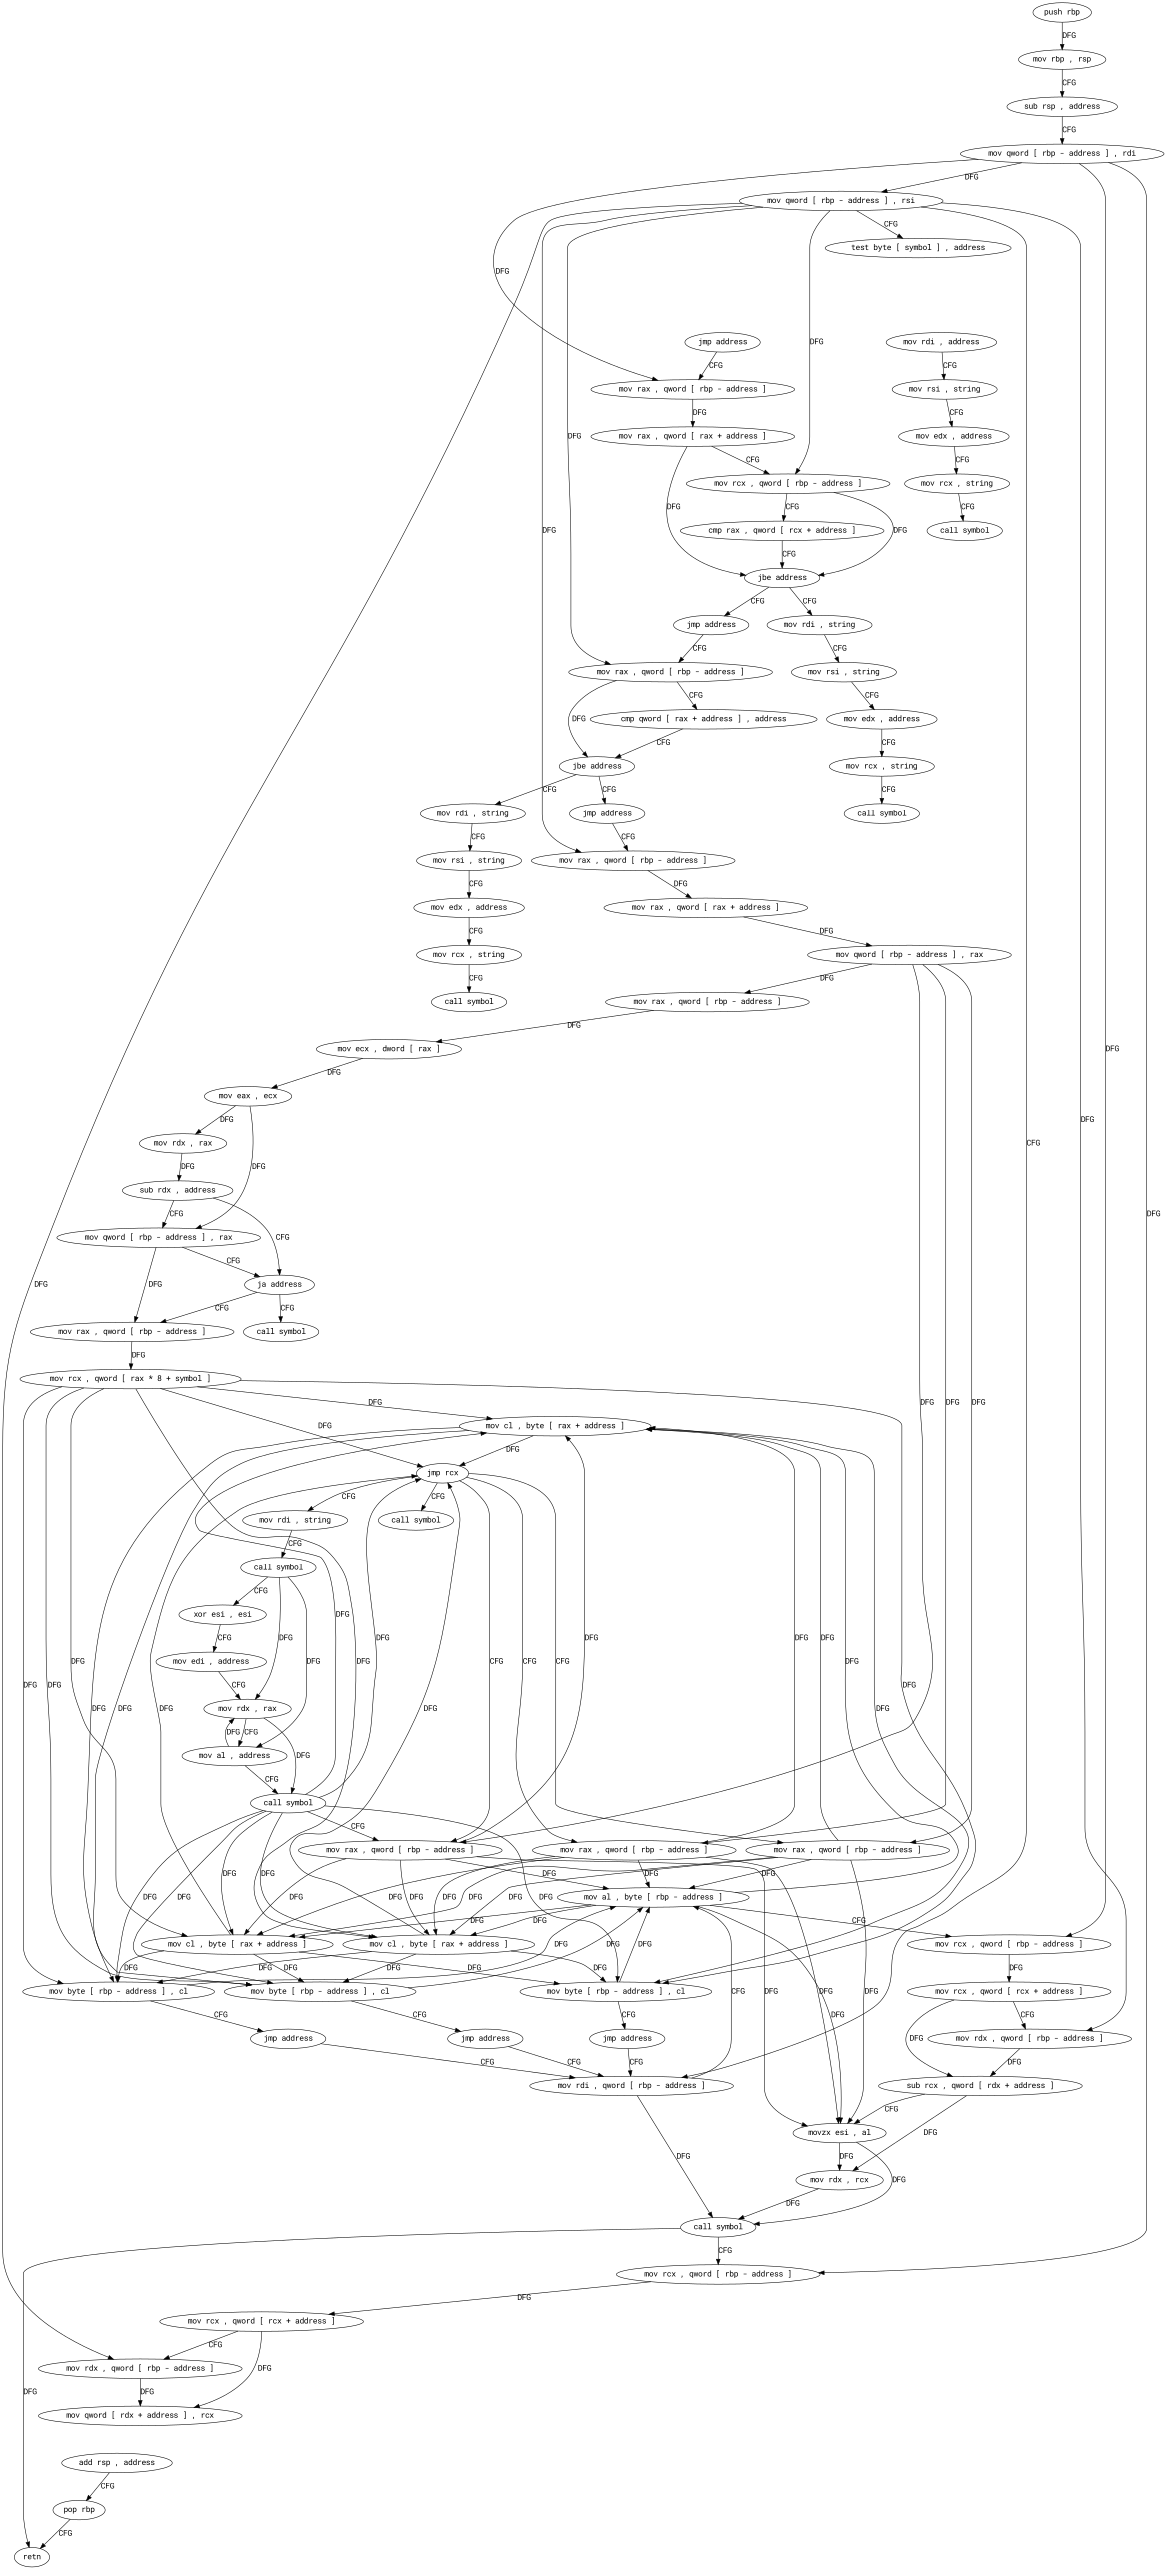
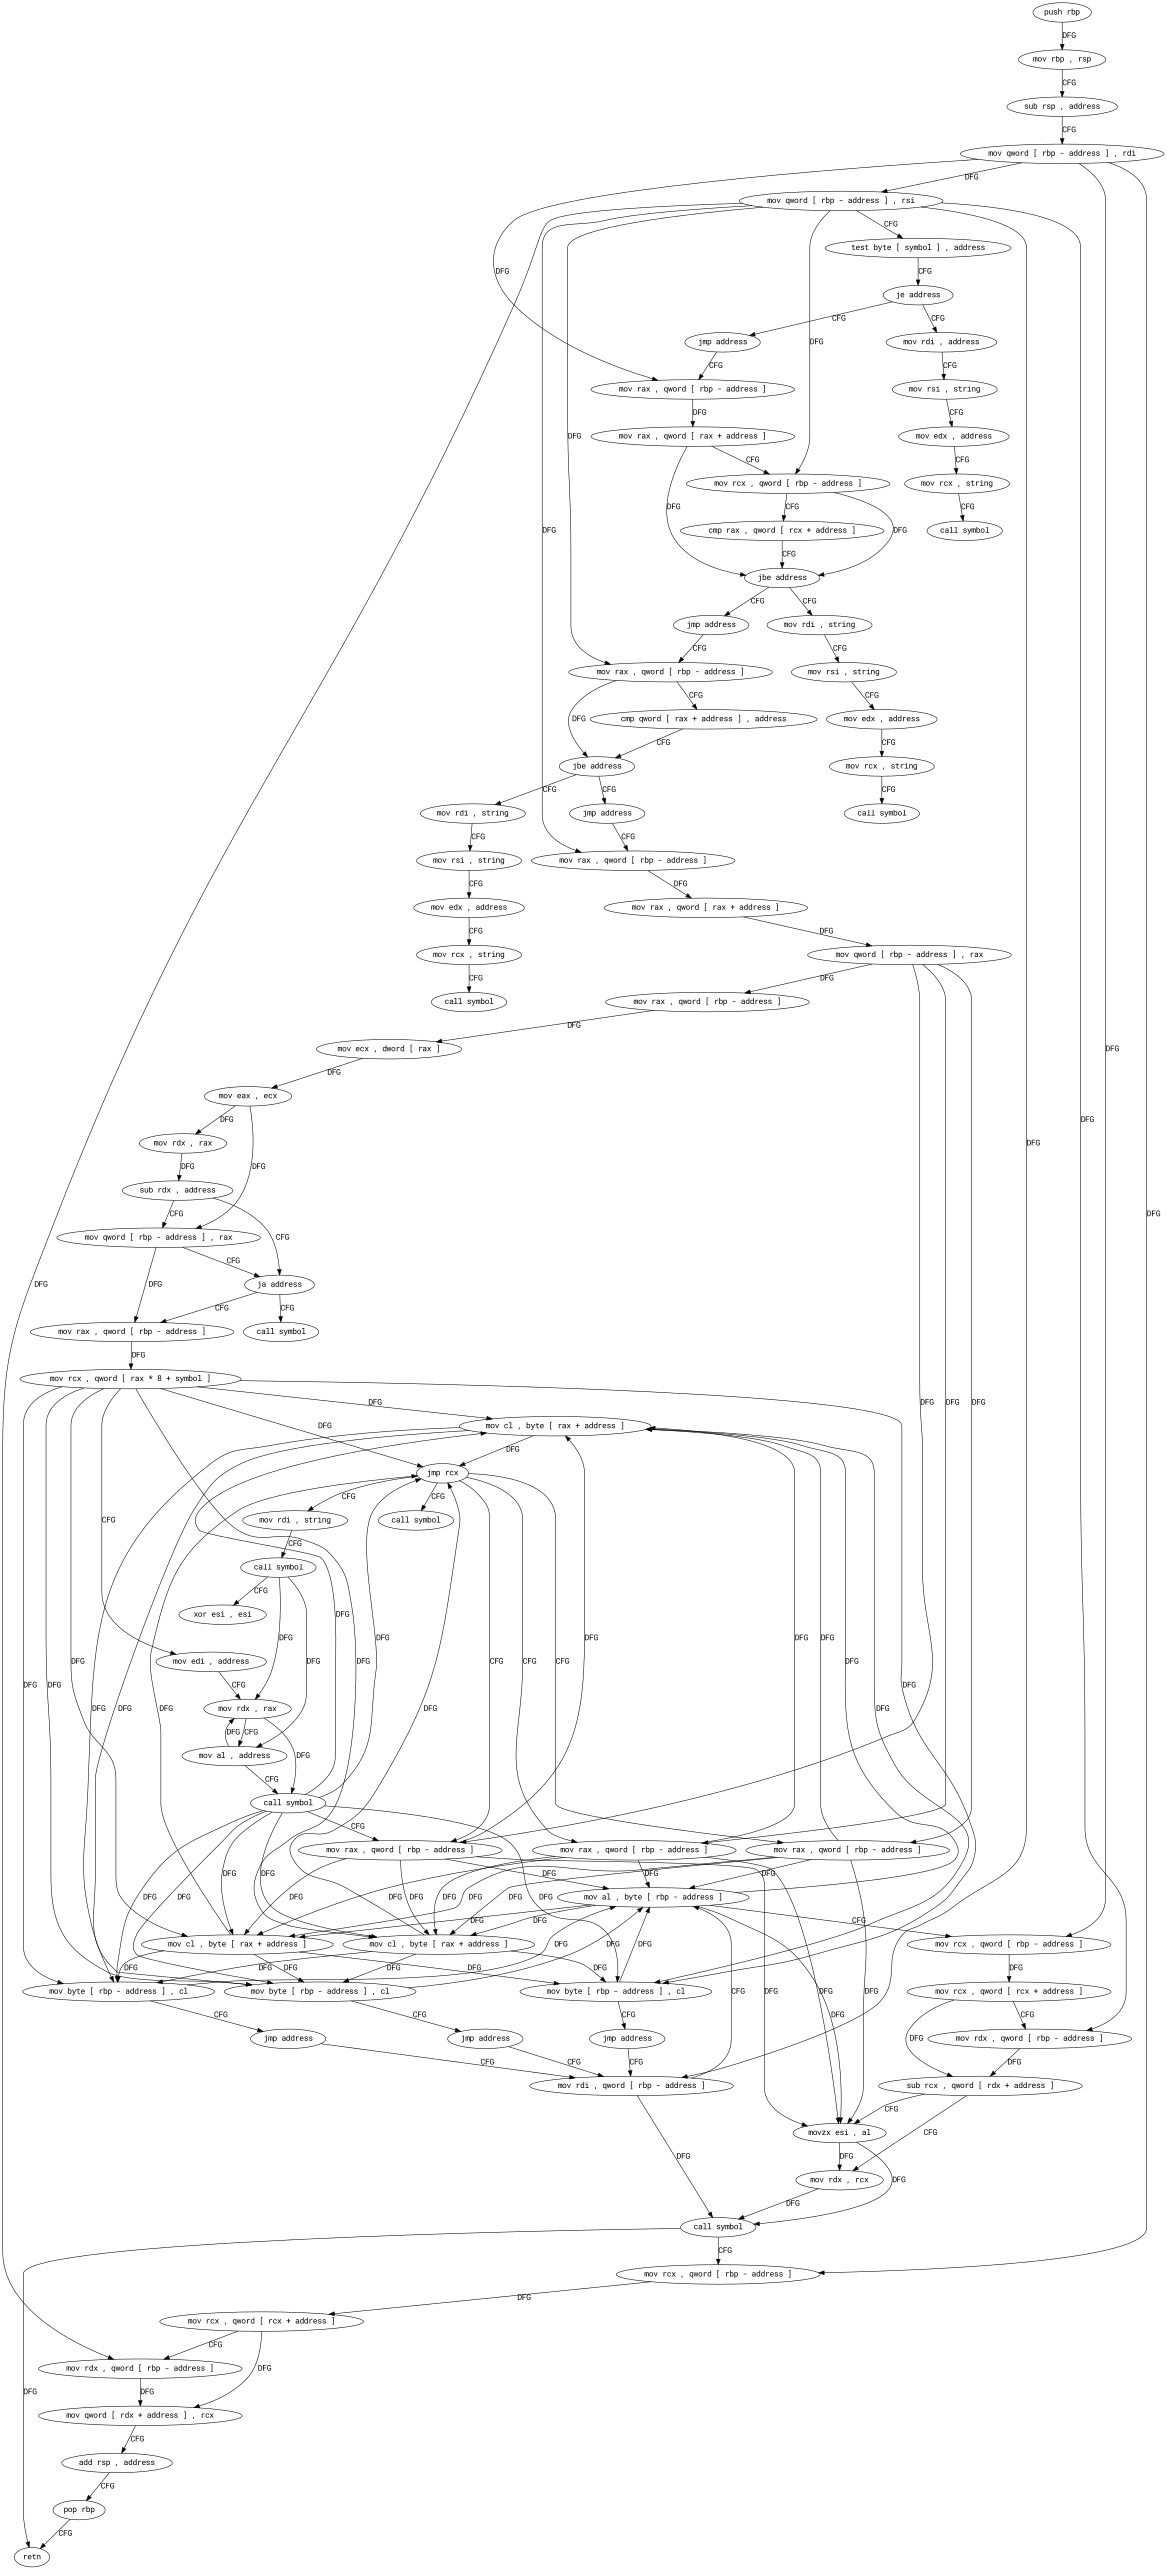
  digraph {
    fontname="Roboto Mono"
    node [fontname="Roboto Mono"]
    edge [fontname="Roboto Mono"]
    n1 [label="push rbp"]
    n2 [label="mov rbp , rsp"]
    n3 [label="sub rsp , address"]
    n4 [label="mov qword [ rbp - address ] , rdi"]
    n5 [label="mov qword [ rbp - address ] , rsi"]
    n6 [label="mov rax , qword [ rbp - address ]"]
    n7 [label="mov rcx , qword [ rbp - address ]"]
    n8 [label="mov rcx , qword [ rbp - address ]"]
    n9 [label="test byte [ symbol ] , address"]
    n10 [label="mov rcx , qword [ rbp - address ]"]
    n11 [label="mov rax , qword [ rbp - address ]"]
    n12 [label="mov rax , qword [ rbp - address ]"]
    n13 [label="mov rdi , qword [ rbp - address ]"]
    n14 [label="mov rdx , qword [ rbp - address ]"]
    n15 [label="mov rdx , qword [ rbp - address ]"]
    n16 [label="mov rax , qword [ rax + address ]"]
    n17 [label="mov rcx , qword [ rcx + address ]"]
    n18 [label="mov rcx , qword [ rcx + address ]"]
+   n19 [label="je address"]
    n20 [label="jbe address"]
    n21 [label="cmp rax , qword [ rcx + address ]"]
    n22 [label="cmp qword [ rax + address ] , address"]
    n23 [label="jbe address"]
    n24 [label="mov rax , qword [ rax + address ]"]
    n25 [label="mov al , byte [ rbp - address ]"]
    n26 [label="call symbol"]
    n27 [label="sub rcx , qword [ rdx + address ]"]
    n28 [label="mov qword [ rdx + address ] , rcx"]
    n29 [label="mov rdi , address"]
    n30 [label="jmp address"]
    n31 [label="mov rsi , string"]
    n32 [label="mov edx , address"]
    n33 [label="mov rcx , string"]
    n34 [label="call symbol"]
    n35 [label="mov rdi , string"]
    n36 [label="jmp address"]
    n37 [label="mov rsi , string"]
    n38 [label="mov edx , address"]
    n39 [label="mov rcx , string"]
    n40 [label="call symbol"]
    n41 [label="mov rdi , string"]
    n42 [label="jmp address"]
    n43 [label="mov rsi , string"]
    n44 [label="mov edx , address"]
    n45 [label="mov rcx , string"]
    n46 [label="call symbol"]
    n47 [label="mov qword [ rbp - address ] , rax"]
    n48 [label="mov rax , qword [ rbp - address ]"]
    n49 [label="mov rax , qword [ rbp - address ]"]
    n50 [label="mov rax , qword [ rbp - address ]"]
    n51 [label="mov rax , qword [ rbp - address ]"]
    n52 [label="mov ecx , dword [ rax ]"]
    n53 [label="mov cl , byte [ rax + address ]"]
    n54 [label="mov cl , byte [ rax + address ]"]
    n55 [label="mov cl , byte [ rax + address ]"]
    n56 [label="movzx esi , al"]
    n57 [label="mov eax , ecx"]
    n58 [label="mov rdx , rax"]
    n59 [label="mov qword [ rbp - address ] , rax"]
    n60 [label="sub rdx , address"]
    n61 [label="ja address"]
    n62 [label="mov rax , qword [ rbp - address ]"]
    n63 [label="call symbol"]
    n64 [label="mov rcx , qword [ rax * 8 + symbol ]"]
    n65 [label="jmp rcx"]
    n66 [label="mov byte [ rbp - address ] , cl"]
    n67 [label="mov byte [ rbp - address ] , cl"]
    n68 [label="mov byte [ rbp - address ] , cl"]
    n69 [label="mov rdi , string"]
    n70 [label="call symbol"]
    n71 [label="jmp address"]
    n72 [label="jmp address"]
    n73 [label="jmp address"]
    n74 [label="call symbol"]
    n75 [label="mov rdx , rcx"]
    n76 [label="xor esi , esi"]
    n77 [label="mov rdx , rax"]
    n78 [label="mov al , address"]
    n79 [label=retn]
    n80 [label="mov edi , address"]
    n81 [label="call symbol"]
    n82 [label="add rsp , address"]
    n83 [label="pop rbp"]
    n1 -> n2 [label=DFG]
    n2 -> n3 [label=CFG]
    n3 -> n4 [label=CFG]
    n4 -> n5 [label=DFG]
    n4 -> n6 [label=DFG]
    n4 -> n7 [label=DFG]
    n4 -> n8 [label=DFG]
    n5 -> n9 [label=CFG]
    n5 -> n10 [label=DFG]
    n5 -> n11 [label=DFG]
    n5 -> n12 [label=DFG]
-   n5 -> n13 [label=CFG]
+   n5 -> n13 [label=DFG]
    n5 -> n14 [label=DFG]
    n5 -> n15 [label=DFG]
    n6 -> n16 [label=DFG]
    n7 -> n17 [label=DFG]
    n8 -> n18 [label=DFG]
+   n9 -> n19 [label=CFG]
    n10 -> n20 [label=DFG]
    n10 -> n21 [label=CFG]
    n11 -> n22 [label=CFG]
    n11 -> n23 [label=DFG]
    n12 -> n24 [label=DFG]
    n13 -> n25 [label=CFG]
    n13 -> n26 [label=DFG]
    n14 -> n27 [label=DFG]
    n15 -> n28 [label=DFG]
    n16 -> n10 [label=CFG]
    n16 -> n20 [label=DFG]
    n17 -> n14 [label=CFG]
    n17 -> n27 [label=DFG]
    n18 -> n15 [label=CFG]
    n18 -> n28 [label=DFG]
+   n19 -> n29 [label=CFG]
+   n19 -> n30 [label=CFG]
    n20 -> n35 [label=CFG]
    n20 -> n36 [label=CFG]
    n21 -> n20 [label=CFG]
    n22 -> n23 [label=CFG]
    n23 -> n41 [label=CFG]
    n23 -> n42 [label=CFG]
    n24 -> n47 [label=DFG]
    n25 -> n7 [label=CFG]
    n25 -> n53 [label=DFG]
    n25 -> n54 [label=DFG]
    n25 -> n55 [label=DFG]
    n25 -> n56 [label=DFG]
    n26 -> n8 [label=CFG]
    n26 -> n79 [label=DFG]
    n27 -> n56 [label=CFG]
-   n27 -> n75 [label=DFG]
+   n27 -> n75 [label=CFG]
+   n28 -> n82 [label=CFG]
    n29 -> n31 [label=CFG]
    n30 -> n6 [label=CFG]
    n31 -> n32 [label=CFG]
    n32 -> n33 [label=CFG]
    n33 -> n34 [label=CFG]
    n35 -> n37 [label=CFG]
    n36 -> n11 [label=CFG]
    n37 -> n38 [label=CFG]
    n38 -> n39 [label=CFG]
    n39 -> n40 [label=CFG]
    n41 -> n43 [label=CFG]
    n42 -> n12 [label=CFG]
    n43 -> n44 [label=CFG]
    n44 -> n45 [label=CFG]
    n45 -> n46 [label=CFG]
    n47 -> n48 [label=DFG]
    n47 -> n49 [label=DFG]
    n47 -> n50 [label=DFG]
    n47 -> n51 [label=DFG]
    n48 -> n52 [label=DFG]
    n49 -> n25 [label=DFG]
    n49 -> n53 [label=DFG]
    n49 -> n54 [label=DFG]
    n49 -> n55 [label=DFG]
    n49 -> n56 [label=DFG]
    n50 -> n25 [label=DFG]
    n50 -> n53 [label=DFG]
    n50 -> n54 [label=DFG]
    n50 -> n55 [label=DFG]
    n50 -> n56 [label=DFG]
    n51 -> n25 [label=DFG]
    n51 -> n53 [label=DFG]
    n51 -> n54 [label=DFG]
    n51 -> n55 [label=DFG]
    n51 -> n56 [label=DFG]
    n52 -> n57 [label=DFG]
    n53 -> n65 [label=DFG]
    n53 -> n66 [label=DFG]
    n53 -> n67 [label=DFG]
    n53 -> n68 [label=DFG]
    n54 -> n65 [label=DFG]
    n54 -> n66 [label=DFG]
    n54 -> n67 [label=DFG]
    n54 -> n68 [label=DFG]
    n55 -> n65 [label=DFG]
    n55 -> n66 [label=DFG]
    n55 -> n67 [label=DFG]
    n55 -> n68 [label=DFG]
    n56 -> n26 [label=DFG]
    n56 -> n75 [label=DFG]
    n57 -> n58 [label=DFG]
    n57 -> n59 [label=DFG]
    n58 -> n60 [label=DFG]
    n59 -> n61 [label=CFG]
    n59 -> n62 [label=DFG]
    n60 -> n59 [label=CFG]
    n60 -> n61 [label=CFG]
    n61 -> n62 [label=CFG]
    n61 -> n63 [label=CFG]
    n62 -> n64 [label=DFG]
    n64 -> n53 [label=DFG]
    n64 -> n54 [label=DFG]
    n64 -> n55 [label=DFG]
    n64 -> n65 [label=DFG]
    n64 -> n66 [label=DFG]
    n64 -> n67 [label=DFG]
    n64 -> n68 [label=DFG]
    n65 -> n49 [label=CFG]
    n65 -> n50 [label=CFG]
    n65 -> n51 [label=CFG]
    n65 -> n69 [label=CFG]
    n65 -> n70 [label=CFG]
    n66 -> n25 [label=DFG]
    n66 -> n71 [label=CFG]
    n67 -> n25 [label=DFG]
    n67 -> n72 [label=CFG]
    n68 -> n25 [label=DFG]
    n68 -> n73 [label=CFG]
    n69 -> n74 [label=CFG]
    n71 -> n13 [label=CFG]
    n72 -> n13 [label=CFG]
    n73 -> n13 [label=CFG]
    n74 -> n76 [label=CFG]
    n74 -> n77 [label=DFG]
    n74 -> n78 [label=DFG]
    n75 -> n26 [label=DFG]
-   n76 -> n80 [label=CFG]
+   n64 -> n80 [label=CFG]
    n77 -> n78 [label=CFG]
    n77 -> n81 [label=DFG]
    n78 -> n77 [label=DFG]
    n78 -> n81 [label=CFG]
    n80 -> n77 [label=CFG]
    n81 -> n51 [label=CFG]
    n81 -> n53 [label=DFG]
    n81 -> n54 [label=DFG]
    n81 -> n55 [label=DFG]
    n81 -> n65 [label=DFG]
    n81 -> n66 [label=DFG]
    n81 -> n67 [label=DFG]
    n81 -> n68 [label=DFG]
    n82 -> n83 [label=CFG]
    n83 -> n79 [label=CFG]
  }
